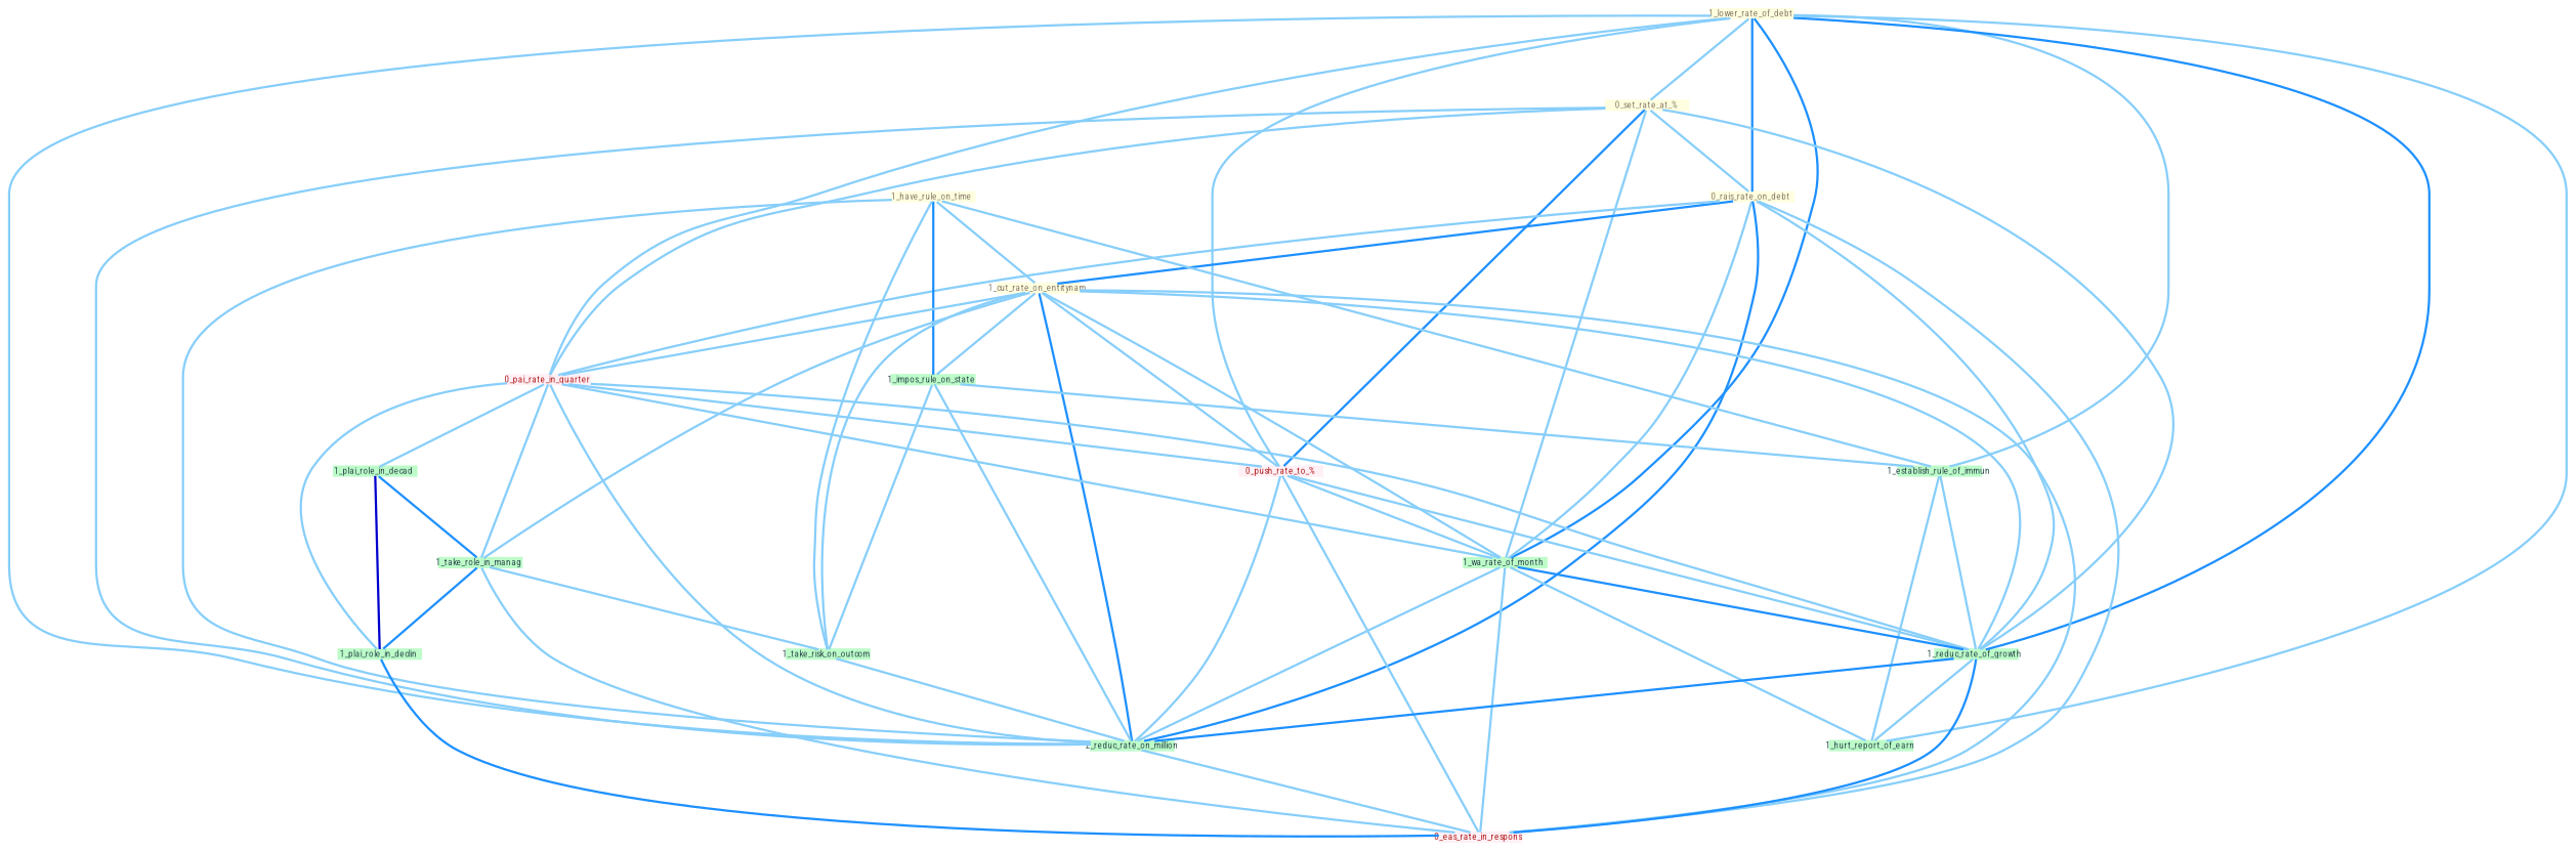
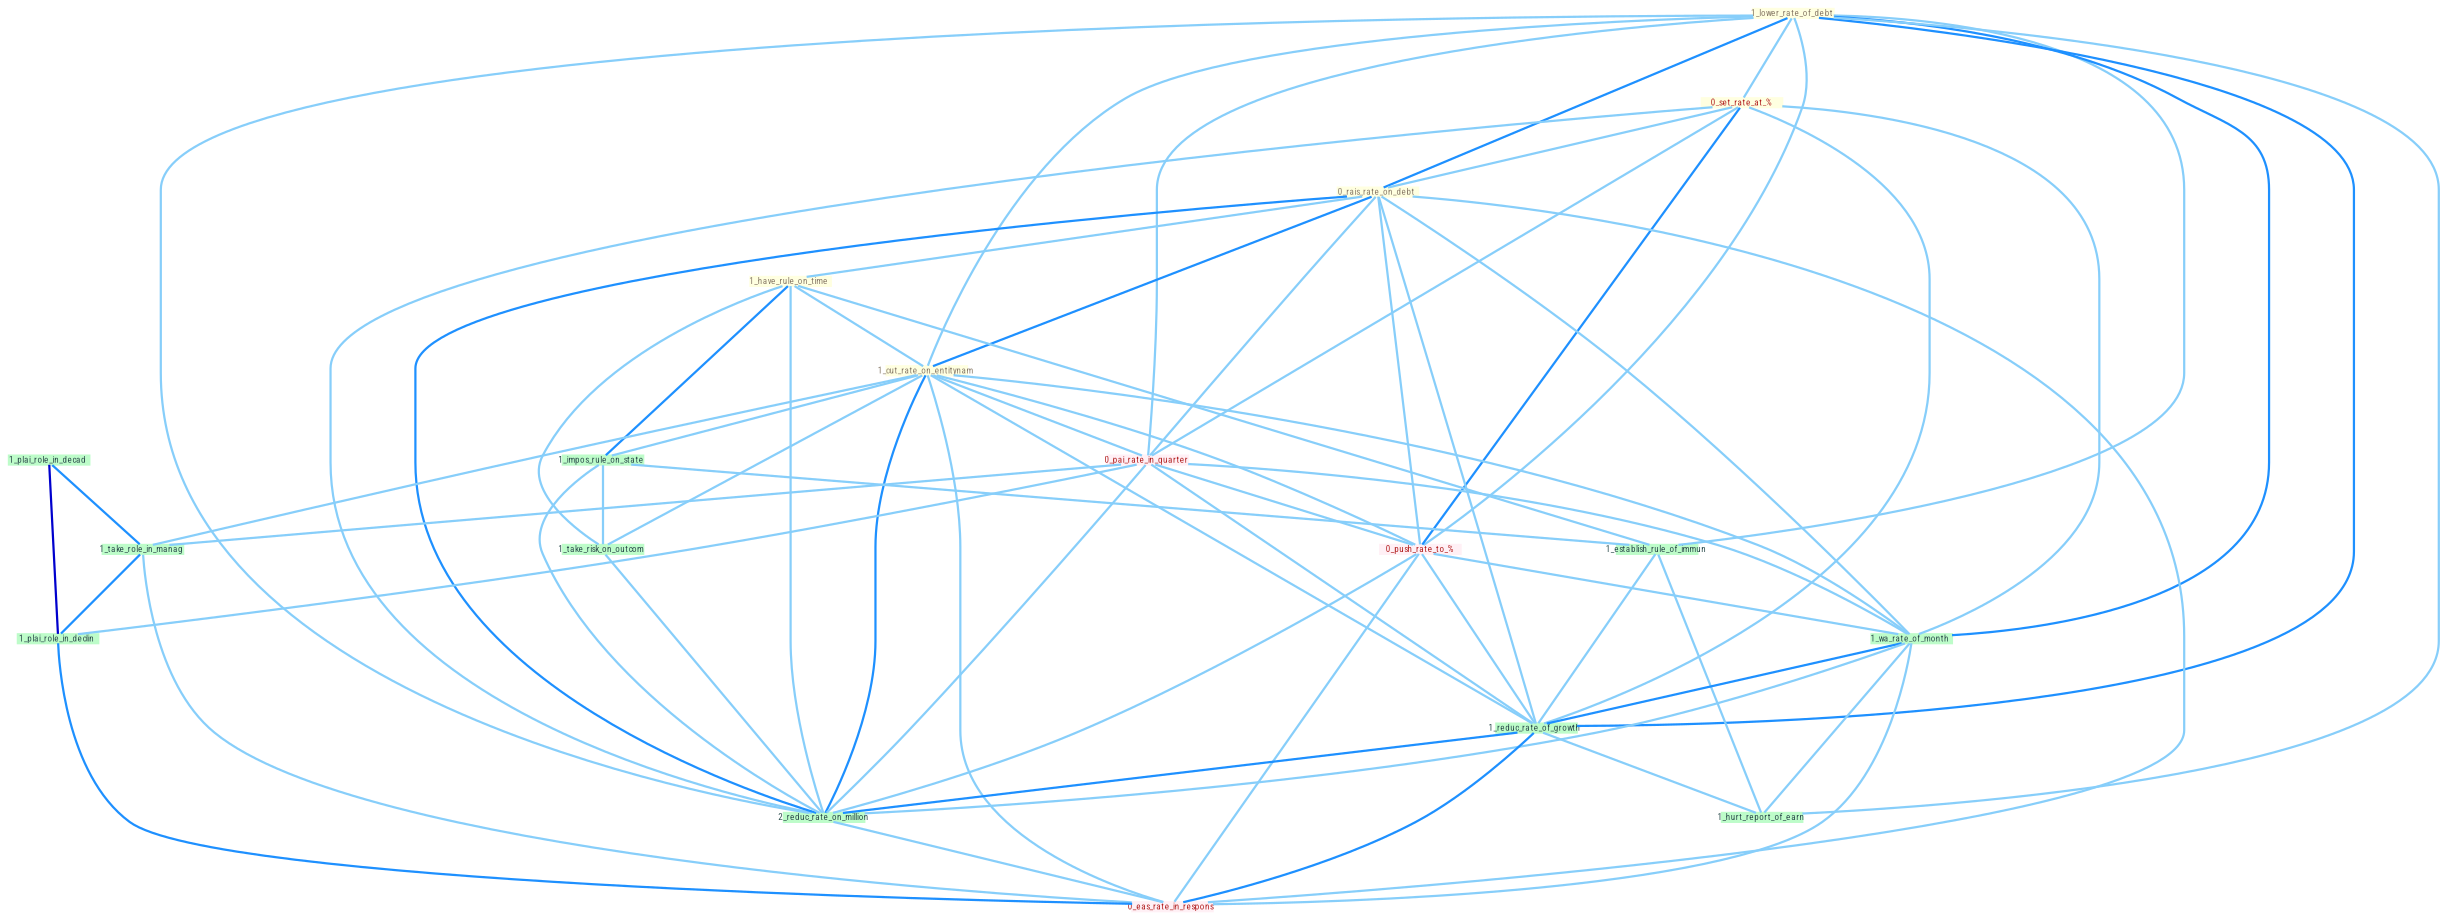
  graph {
    fontname="Roboto Condensed"
    node [color="#BDFCC9" fixedsize=true fontcolor="#2f4f4f" fontname="Roboto Condensed" fontsize=4 shape=polygon style=filled]
    edge [color="#87cefa" fontname="Roboto Condensed" w=1]
    "1_lower_rate_of_debt " [color="#ffffe0" fontcolor="#8b7d6b" height=.06 width=.5]
-   "0_set_rate_at_% " [color="#ffffe0" fontcolor="#8b7d6b" height=.06 width=.5]
+   "0_set_rate_at_% " [color="#ffffe0" fontcolor="#b22222" height=.06 width=.5]
    "0_rais_rate_on_debt " [color="#ffffe0" fontcolor="#8b7d6b" height=.06 width=.5]
    "1_have_rule_on_time " [color="#ffffe0" fontcolor="#8b7d6b" height=.06 width=.5]
    "1_cut_rate_on_entitynam " [color="#ffffe0" fontcolor="#8b7d6b" height=.06 width=.5]
    "0_pai_rate_in_quarter " [color="#fff0f5" fontcolor="#b22222" height=.06 width=.5]
    "0_push_rate_to_% " [color="#fff0f5" fontcolor="#b22222" height=.06 width=.5]
    "0_eas_rate_in_respons " [color="#fff0f5" fontcolor="#b22222" height=.06 width=.5]
    "1_establish_rule_of_immun " [height=.06 width=.5]
    "1_wa_rate_of_month " [height=.06 width=.5]
    "1_reduc_rate_of_growth " [height=.06 width=.5]
    n12 [height=.06 label="2_reduc_rate_on_million" width=.5]
    "1_hurt_report_of_earn " [height=.06 width=.5]
    "1_impos_rule_on_state " [height=.06 width=.5]
    "1_take_risk_on_outcom " [height=.06 width=.5]
    "1_plai_role_in_decad " [height=.06 width=.5]
    "1_take_role_in_manag " [height=.06 width=.5]
    "1_plai_role_in_declin " [height=.06 width=.5]
    subgraph sub_1 {
      "1_lower_rate_of_debt "
      "0_set_rate_at_% "
      "0_rais_rate_on_debt "
      "1_have_rule_on_time "
      "1_cut_rate_on_entitynam "
    }
    subgraph sub_2 {
      "0_pai_rate_in_quarter "
      "0_push_rate_to_% "
      "0_eas_rate_in_respons "
    }
    "1_lower_rate_of_debt " -- "0_set_rate_at_% "
    "1_lower_rate_of_debt " -- "0_rais_rate_on_debt " [color="#1e90ff" w=2]
+   "1_lower_rate_of_debt " -- "1_cut_rate_on_entitynam "
    "1_lower_rate_of_debt " -- "0_pai_rate_in_quarter "
    "1_lower_rate_of_debt " -- "0_push_rate_to_% "
    "1_lower_rate_of_debt " -- "1_establish_rule_of_immun "
    "1_lower_rate_of_debt " -- "1_wa_rate_of_month " [color="#1e90ff" w=2]
    "1_lower_rate_of_debt " -- "1_reduc_rate_of_growth " [color="#1e90ff" w=2]
    "1_lower_rate_of_debt " -- n12
    "1_lower_rate_of_debt " -- "1_hurt_report_of_earn "
    "0_set_rate_at_% " -- "0_rais_rate_on_debt "
    "0_set_rate_at_% " -- "0_pai_rate_in_quarter "
    "0_set_rate_at_% " -- "0_push_rate_to_% " [color="#1e90ff" w=2]
    "0_set_rate_at_% " -- "1_wa_rate_of_month "
    "0_set_rate_at_% " -- "1_reduc_rate_of_growth "
    "0_set_rate_at_% " -- n12
+   "0_rais_rate_on_debt " -- "1_have_rule_on_time "
    "0_rais_rate_on_debt " -- "1_cut_rate_on_entitynam " [color="#1e90ff" w=2]
    "0_rais_rate_on_debt " -- "0_pai_rate_in_quarter "
+   "0_rais_rate_on_debt " -- "0_push_rate_to_% "
    "0_rais_rate_on_debt " -- "0_eas_rate_in_respons "
    "0_rais_rate_on_debt " -- "1_wa_rate_of_month "
    "0_rais_rate_on_debt " -- "1_reduc_rate_of_growth "
    "0_rais_rate_on_debt " -- n12 [color="#1e90ff" w=2]
    "1_have_rule_on_time " -- "1_cut_rate_on_entitynam "
    "1_have_rule_on_time " -- "1_establish_rule_of_immun "
    "1_have_rule_on_time " -- n12
    "1_have_rule_on_time " -- "1_impos_rule_on_state " [color="#1e90ff" w=2]
    "1_have_rule_on_time " -- "1_take_risk_on_outcom "
    "1_cut_rate_on_entitynam " -- "0_pai_rate_in_quarter "
    "1_cut_rate_on_entitynam " -- "0_push_rate_to_% "
    "1_cut_rate_on_entitynam " -- "0_eas_rate_in_respons "
    "1_cut_rate_on_entitynam " -- "1_wa_rate_of_month "
    "1_cut_rate_on_entitynam " -- "1_reduc_rate_of_growth "
    "1_cut_rate_on_entitynam " -- n12 [color="#1e90ff" w=2]
    "1_cut_rate_on_entitynam " -- "1_impos_rule_on_state "
    "1_cut_rate_on_entitynam " -- "1_take_risk_on_outcom "
    "0_pai_rate_in_quarter " -- "0_push_rate_to_% "
    "0_pai_rate_in_quarter " -- "1_wa_rate_of_month "
    "0_pai_rate_in_quarter " -- "1_reduc_rate_of_growth "
    "0_pai_rate_in_quarter " -- n12
-   "0_pai_rate_in_quarter " -- "1_plai_role_in_decad "
    "0_pai_rate_in_quarter " -- "1_take_role_in_manag "
    "0_pai_rate_in_quarter " -- "1_plai_role_in_declin "
    "0_push_rate_to_% " -- "0_eas_rate_in_respons "
    "0_push_rate_to_% " -- "1_wa_rate_of_month "
    "0_push_rate_to_% " -- "1_reduc_rate_of_growth "
    "0_push_rate_to_% " -- n12
    "1_establish_rule_of_immun " -- "1_reduc_rate_of_growth "
    "1_establish_rule_of_immun " -- "1_hurt_report_of_earn "
    "1_wa_rate_of_month " -- "0_eas_rate_in_respons "
    "1_wa_rate_of_month " -- "1_reduc_rate_of_growth " [color="#1e90ff" w=2]
    "1_wa_rate_of_month " -- n12
    "1_wa_rate_of_month " -- "1_hurt_report_of_earn "
    "1_reduc_rate_of_growth " -- "0_eas_rate_in_respons " [color="#1e90ff"]
    "1_reduc_rate_of_growth " -- n12 [color="#1e90ff" w=2]
    "1_reduc_rate_of_growth " -- "1_hurt_report_of_earn "
    n12 -- "0_eas_rate_in_respons "
    "1_impos_rule_on_state " -- "1_establish_rule_of_immun "
    "1_impos_rule_on_state " -- n12
    "1_impos_rule_on_state " -- "1_take_risk_on_outcom "
    "1_take_risk_on_outcom " -- n12
    "1_plai_role_in_decad " -- "1_take_role_in_manag " [color="#1e90ff" w=2]
    "1_plai_role_in_decad " -- "1_plai_role_in_declin " [color="#0000cd" w=3]
    "1_take_role_in_manag " -- "1_cut_rate_on_entitynam "
    "1_take_role_in_manag " -- "0_eas_rate_in_respons "
-   "1_take_role_in_manag " -- "1_take_risk_on_outcom "
    "1_take_role_in_manag " -- "1_plai_role_in_declin " [color="#1e90ff" w=2]
    "1_plai_role_in_declin " -- "0_eas_rate_in_respons " [color="#1e90ff"]
  }
